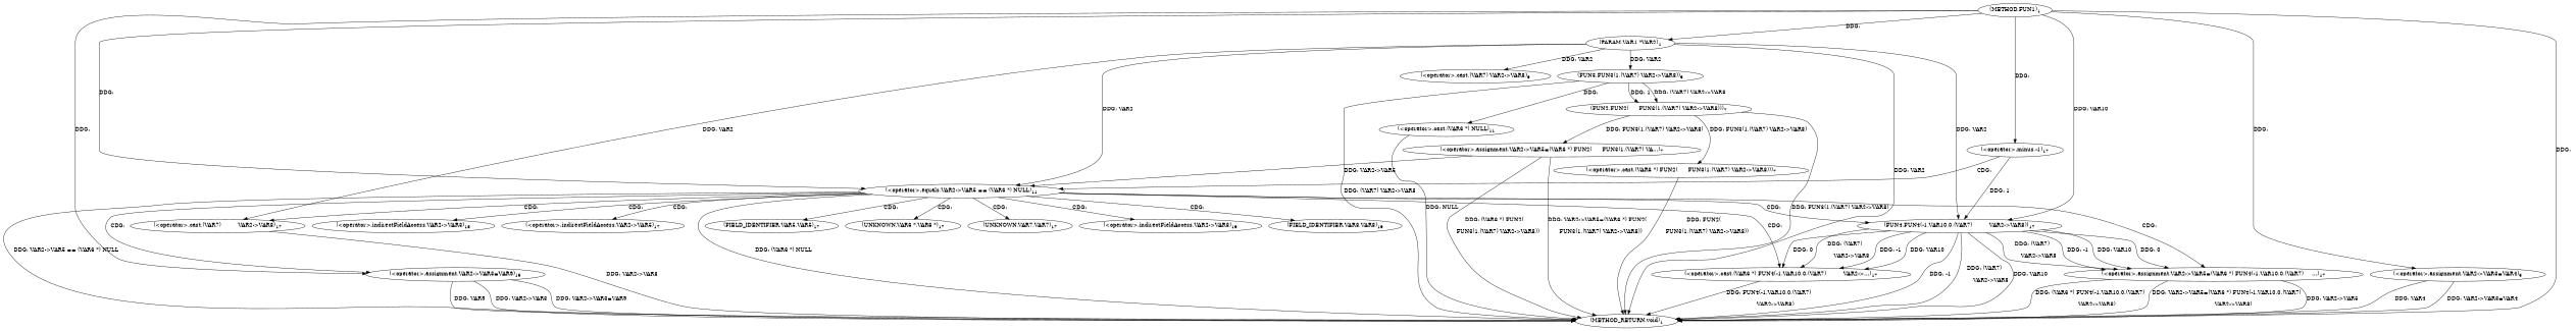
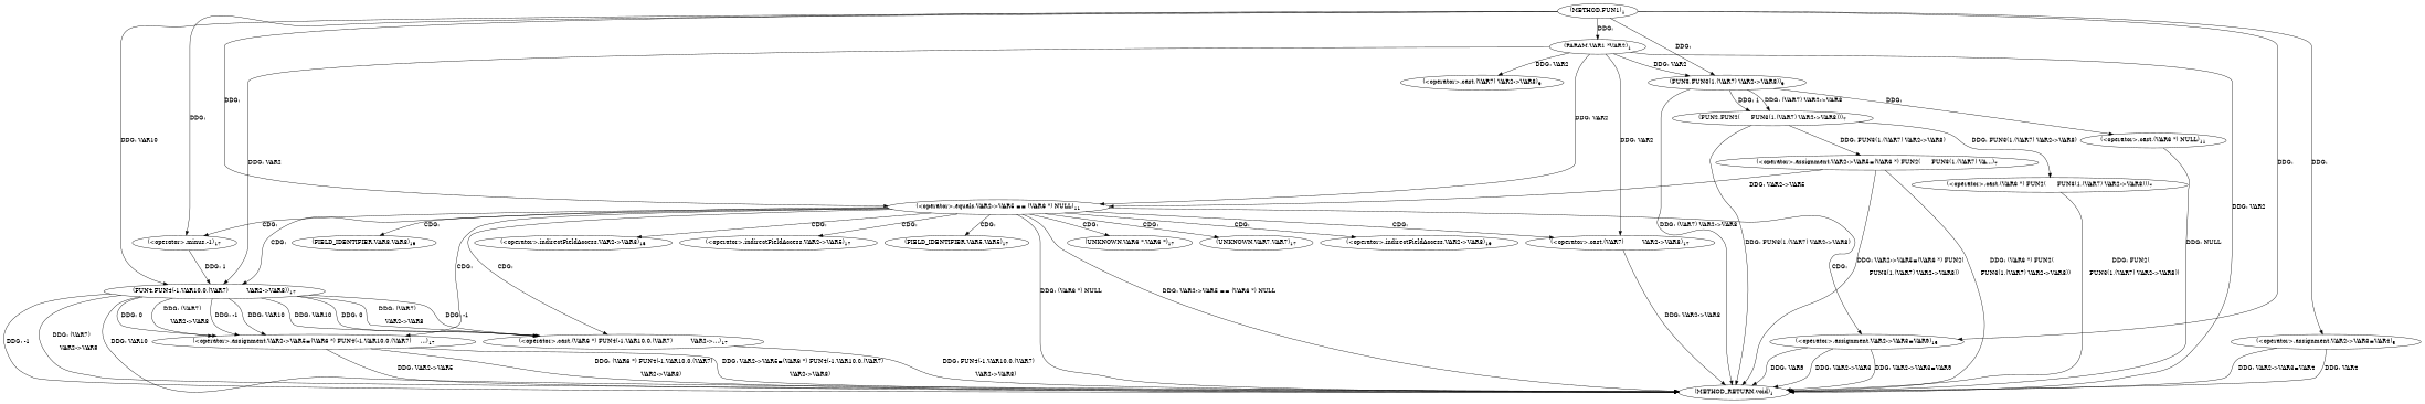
  digraph {
    n1 [label=<(METHOD,FUN1)<SUB>1</SUB>>]
    n2 [label=<(PARAM,VAR1 *VAR2)<SUB>1</SUB>>]
    n3 [label=<(&lt;operator&gt;.assignment,VAR2-&gt;VAR3=VAR4)<SUB>5</SUB>>]
    n4 [label=<(&lt;operator&gt;.equals,VAR2-&gt;VAR5 == (VAR6 *) NULL)<SUB>11</SUB>>]
    n5 [label=<(&lt;operator&gt;.assignment,VAR2-&gt;VAR3=VAR9)<SUB>15</SUB>>]
    n6 [label=<(FUN3,FUN3(1,(VAR7) VAR2-&gt;VAR8))<SUB>9</SUB>>]
    n7 [label=<(FUN4,FUN4(-1,VAR10,0,(VAR7)          VAR2-&gt;VAR8))<SUB>17</SUB>>]
    n8 [label=<(&lt;operator&gt;.minus,-1)<SUB>17</SUB>>]
    n9 [label=<(METHOD_RETURN,void)<SUB>1</SUB>>]
    n10 [label=<(&lt;operator&gt;.cast,(VAR7) VAR2-&gt;VAR8)<SUB>9</SUB>>]
    n11 [label=<(&lt;operator&gt;.cast,(VAR7)          VAR2-&gt;VAR8)<SUB>17</SUB>>]
    n12 [label=<(&lt;operator&gt;.assignment,VAR2-&gt;VAR5=(VAR6 *) FUN4(-1,VAR10,0,(VAR7)     ...)<SUB>17</SUB>>]
    n13 [label=<(&lt;operator&gt;.cast,(VAR6 *) FUN4(-1,VAR10,0,(VAR7)          VAR2-&gt;...)<SUB>17</SUB>>]
    n14 [label=<(&lt;operator&gt;.indirectFieldAccess,VAR2-&gt;VAR3)<SUB>15</SUB>>]
    n15 [label=<(&lt;operator&gt;.indirectFieldAccess,VAR2-&gt;VAR5)<SUB>17</SUB>>]
    n16 [label=<(FIELD_IDENTIFIER,VAR5,VAR5)<SUB>17</SUB>>]
    n17 [label=<(UNKNOWN,VAR6 *,VAR6 *)<SUB>17</SUB>>]
    n18 [label=<(UNKNOWN,VAR7,VAR7)<SUB>17</SUB>>]
    n19 [label=<(&lt;operator&gt;.indirectFieldAccess,VAR2-&gt;VAR8)<SUB>19</SUB>>]
    n20 [label=<(FIELD_IDENTIFIER,VAR8,VAR8)<SUB>19</SUB>>]
    n21 [label=<(&lt;operator&gt;.cast,(VAR6 *) NULL)<SUB>11</SUB>>]
    n22 [label=<(FUN2,FUN2(      FUN3(1,(VAR7) VAR2-&gt;VAR8)))<SUB>7</SUB>>]
    n23 [label=<(&lt;operator&gt;.assignment,VAR2-&gt;VAR5=(VAR6 *) FUN2(      FUN3(1,(VAR7) VA...)<SUB>7</SUB>>]
    n24 [label=<(&lt;operator&gt;.cast,(VAR6 *) FUN2(      FUN3(1,(VAR7) VAR2-&gt;VAR8)))<SUB>7</SUB>>]
    n1 -> n2 [label="DDG: "]
    n1 -> n3 [label="DDG: "]
    n1 -> n4 [label="DDG: "]
    n1 -> n5 [label="DDG: "]
-   n1 -> n9 [label="DDG: "]
+   n1 -> n6 [label="DDG: "]
    n1 -> n7 [label="DDG: VAR10"]
    n1 -> n8 [label="DDG: "]
    n2 -> n4 [label="DDG: VAR2"]
    n2 -> n6 [label="DDG: VAR2"]
    n2 -> n7 [label="DDG: VAR2"]
    n2 -> n9 [label="DDG: VAR2"]
    n2 -> n10 [label="DDG: VAR2"]
    n2 -> n11 [label="DDG: VAR2"]
    n3 -> n9 [label="DDG: VAR2-&gt;VAR3=VAR4"]
    n3 -> n9 [label="DDG: VAR4"]
    n4 -> n5 [label="CDG: "]
    n4 -> n7 [label="CDG: "]
-   n8 -> n4 [label="CDG: "]
+   n4 -> n8 [label="CDG: "]
    n4 -> n9 [label="DDG: (VAR6 *) NULL"]
    n4 -> n9 [label="DDG: VAR2-&gt;VAR5 == (VAR6 *) NULL"]
    n4 -> n11 [label="CDG: "]
    n4 -> n12 [label="CDG: "]
    n4 -> n13 [label="CDG: "]
    n4 -> n14 [label="CDG: "]
    n4 -> n15 [label="CDG: "]
    n4 -> n16 [label="CDG: "]
    n4 -> n17 [label="CDG: "]
    n4 -> n18 [label="CDG: "]
    n4 -> n19 [label="CDG: "]
    n4 -> n20 [label="CDG: "]
    n5 -> n9 [label="DDG: VAR2-&gt;VAR3"]
    n5 -> n9 [label="DDG: VAR2-&gt;VAR3=VAR9"]
    n5 -> n9 [label="DDG: VAR9"]
    n6 -> n9 [label="DDG: (VAR7) VAR2-&gt;VAR8"]
    n6 -> n21 [label="DDG: "]
    n6 -> n22 [label="DDG: 1"]
    n6 -> n22 [label="DDG: (VAR7) VAR2-&gt;VAR8"]
    n7 -> n9 [label="DDG: -1"]
    n7 -> n9 [label="DDG: (VAR7)\n\n        VAR2-&gt;VAR8"]
    n7 -> n9 [label="DDG: VAR10"]
    n7 -> n12 [label="DDG: -1"]
    n7 -> n12 [label="DDG: VAR10"]
    n7 -> n12 [label="DDG: 0"]
    n7 -> n12 [label="DDG: (VAR7)\n\n        VAR2-&gt;VAR8"]
    n7 -> n13 [label="DDG: -1"]
    n7 -> n13 [label="DDG: VAR10"]
    n7 -> n13 [label="DDG: 0"]
    n7 -> n13 [label="DDG: (VAR7)\n\n        VAR2-&gt;VAR8"]
    n8 -> n7 [label="DDG: 1"]
    n11 -> n9 [label="DDG: VAR2-&gt;VAR8"]
    n12 -> n9 [label="DDG: VAR2-&gt;VAR5"]
    n12 -> n9 [label="DDG: (VAR6 *) FUN4(-1,VAR10,0,(VAR7)\n\n        VAR2-&gt;VAR8)"]
    n12 -> n9 [label="DDG: VAR2-&gt;VAR5=(VAR6 *) FUN4(-1,VAR10,0,(VAR7)\n\n        VAR2-&gt;VAR8)"]
    n13 -> n9 [label="DDG: FUN4(-1,VAR10,0,(VAR7)\n\n        VAR2-&gt;VAR8)"]
    n21 -> n9 [label="DDG: NULL"]
    n22 -> n9 [label="DDG: FUN3(1,(VAR7) VAR2-&gt;VAR8)"]
    n22 -> n23 [label="DDG: FUN3(1,(VAR7) VAR2-&gt;VAR8)"]
    n22 -> n24 [label="DDG: FUN3(1,(VAR7) VAR2-&gt;VAR8)"]
    n23 -> n4 [label="DDG: VAR2-&gt;VAR5"]
    n23 -> n9 [label="DDG: (VAR6 *) FUN2(\n\n    FUN3(1,(VAR7) VAR2-&gt;VAR8))"]
    n23 -> n9 [label="DDG: VAR2-&gt;VAR5=(VAR6 *) FUN2(\n\n    FUN3(1,(VAR7) VAR2-&gt;VAR8))"]
    n24 -> n9 [label="DDG: FUN2(\n\n    FUN3(1,(VAR7) VAR2-&gt;VAR8))"]
  }
